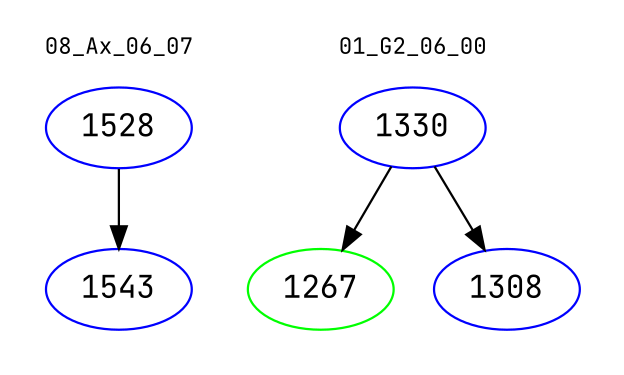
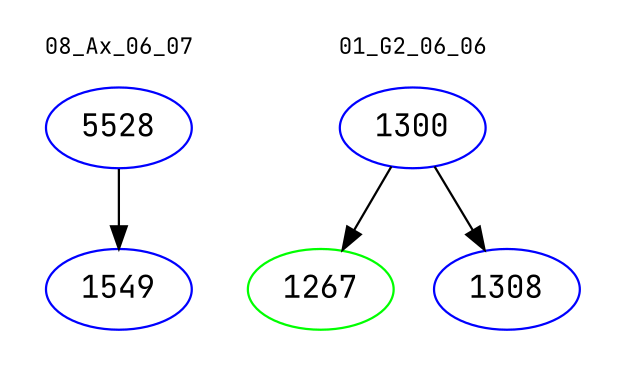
  digraph {
    fontname="JetBrains Mono"
    node [color=blue fontname="JetBrains Mono"]
    edge [color=black fontname="JetBrains Mono"]
-   n1 [label=1528]
-   n2 [label=1543]
-   n3 [label=1330]
+   n1 [label=5528]
+   n2 [label=1549]
+   n3 [label=1300]
    n4 [color=green label=1267]
    n5 [label=1308]
    subgraph cluster_1 {
      color=white
      fontsize=10
      label="08_Ax_06_07"
      n1
      n2
    }
    subgraph cluster_2 {
      color=white
      fontsize=10
-     label="01_G2_06_00"
+     label="01_G2_06_06"
      n3
      n4
      n5
    }
    n1 -> n2
    n3 -> n4
    n3 -> n5
  }
